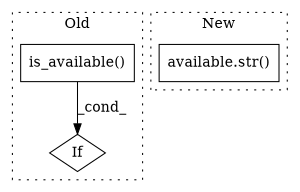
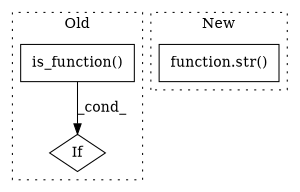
  digraph {
    node [a=75 shape=box]
-   n1 [l=25 label="is_available()" s=2495]
+   n1 [l=25 label="is_function()" s=2495]
    n2 [a=96 l=3 label=If s=2488 shape=diamond]
-   n3 [l="4,1" label="available.str()" s="3130,3160"]
+   n3 [l="4,1" label="function.str()" s="3130,3160"]
    subgraph cluster_1 {
      label=Old
      style=dotted
      n1
      n2
    }
    subgraph cluster_2 {
      label=New
      style=dotted
      n3
    }
    n1 -> n2 [label=_cond_]
  }
